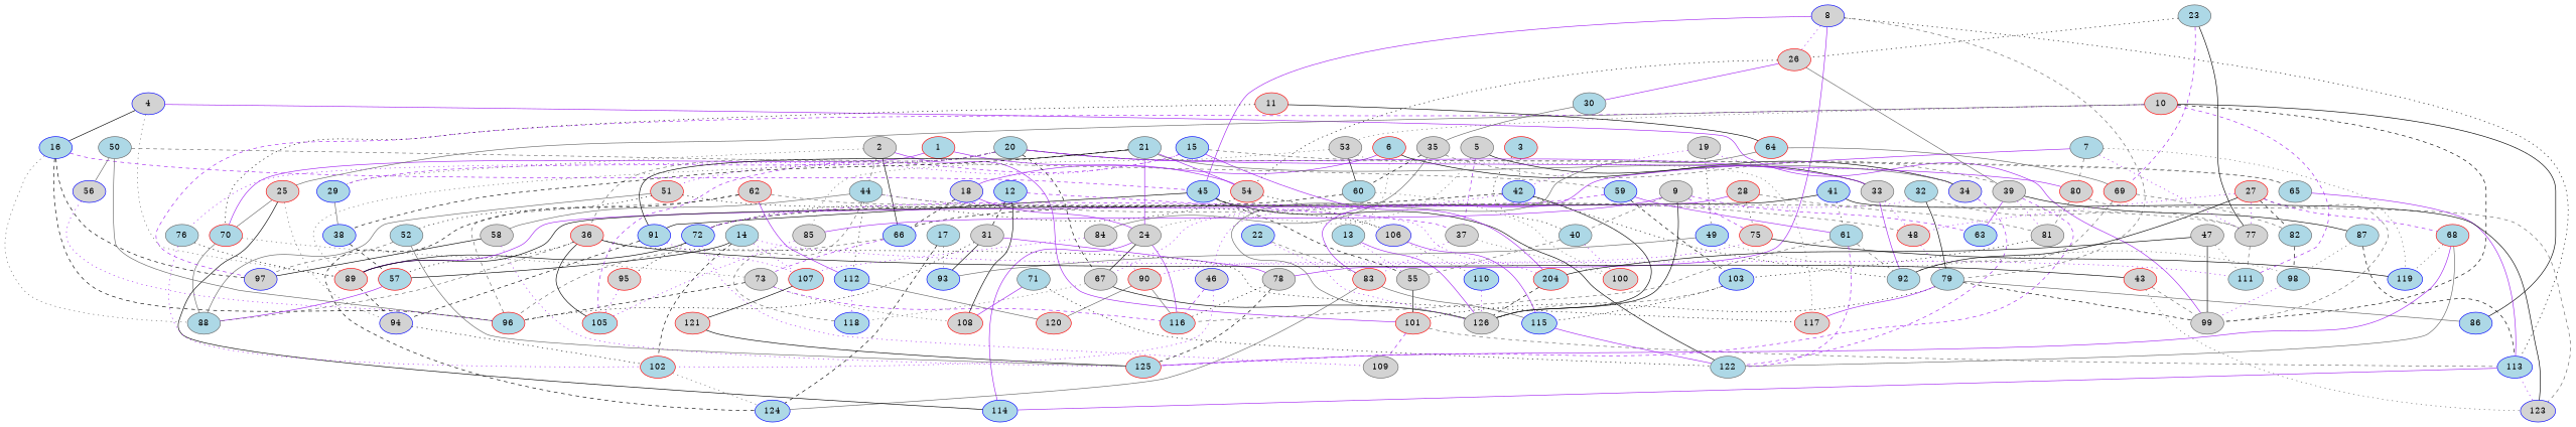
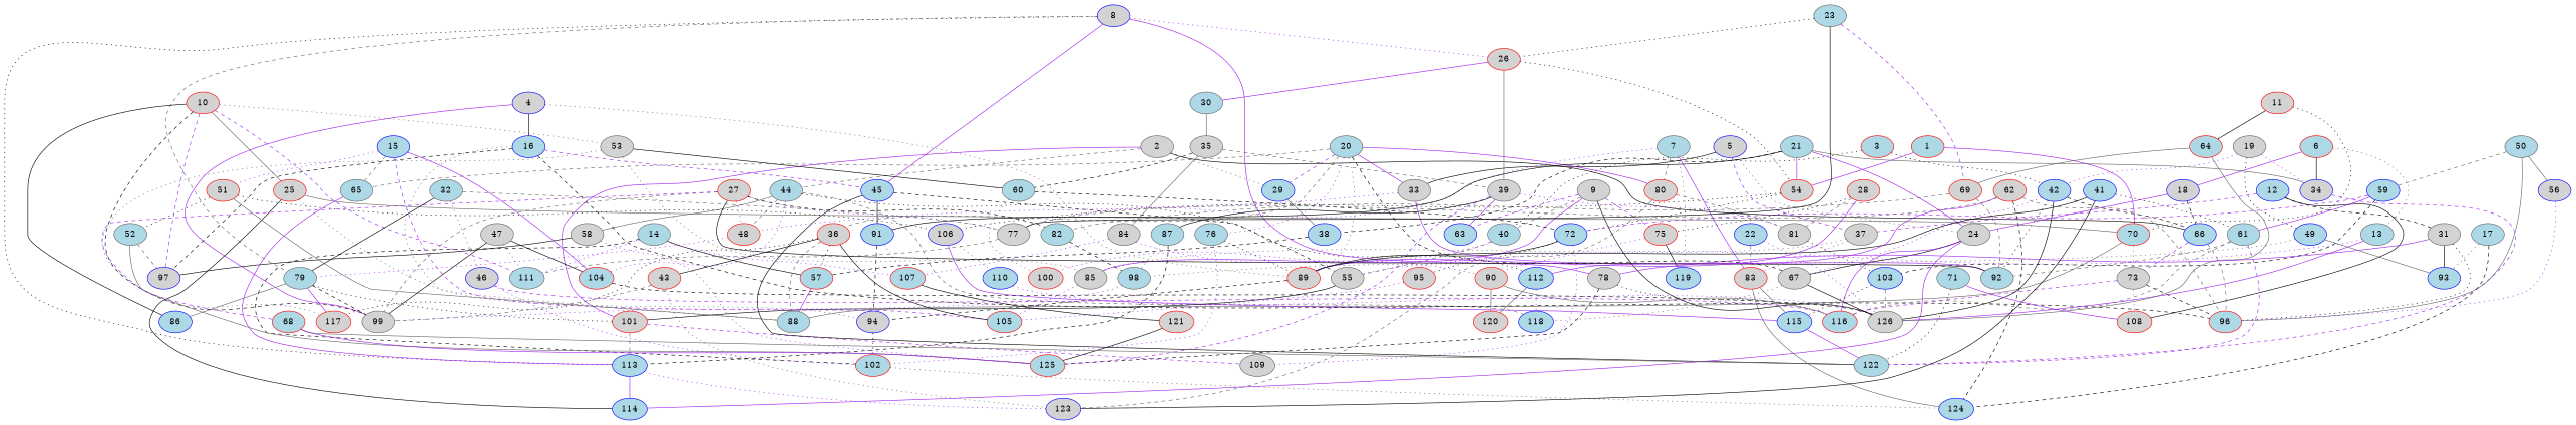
  graph {
    node [color=gray40 fillcolor=lightblue style=filled]
    edge [color=purple style=solid]
    1 [color=red]
    54 [color=red fillcolor=lightgrey]
    70 [color=red]
    106 [color=blue fillcolor=lightgrey]
    72 [color=blue]
    88
    73 [fillcolor=lightgrey]
    2 [fillcolor=lightgrey]
    29 [color=blue]
    44
    66 [color=blue]
    101 [color=red fillcolor=lightgrey]
    38 [color=blue]
-   104 [color=red label=204]
+   104 [color=red]
    48 [color=red fillcolor=lightgrey]
    58 [fillcolor=lightgrey]
    112 [color=blue]
    118 [color=blue]
    96 [color=red]
    113 [color=blue]
    109 [fillcolor=lightgrey]
    3 [color=red]
    40
    42 [color=blue]
    55 [fillcolor=lightgrey]
    100 [color=red fillcolor=lightgrey]
    126 [fillcolor=lightgrey]
    67 [fillcolor=lightgrey]
    92
    4 [color=blue fillcolor=lightgrey]
    16 [color=blue]
    89 [color=red fillcolor=lightgrey]
    99 [fillcolor=lightgrey]
    45 [color=blue]
    97 [color=blue fillcolor=lightgrey]
    94 [color=blue fillcolor=lightgrey]
-   5 [fillcolor=lightgrey]
+   5 [color=blue fillcolor=lightgrey]
    24 [fillcolor=lightgrey]
    33 [fillcolor=lightgrey]
    37 [fillcolor=lightgrey]
    114 [color=blue]
    116 [color=red]
    83 [color=red fillcolor=lightgrey]
    85 [fillcolor=lightgrey]
    6 [color=red]
    13
    18 [color=blue fillcolor=lightgrey]
    34 [color=blue fillcolor=lightgrey]
    122
    77 [fillcolor=lightgrey]
    7
    80 [color=red fillcolor=lightgrey]
    119 [color=blue]
    111
    81 [fillcolor=lightgrey]
    123 [color=blue fillcolor=lightgrey]
    124 [color=blue]
    115 [color=blue]
    8 [color=blue fillcolor=lightgrey]
    26 [color=red fillcolor=lightgrey]
    78 [fillcolor=lightgrey]
    79
    30
    39 [fillcolor=lightgrey]
    91 [color=blue]
    125 [color=red]
    86 [color=blue]
    117 [color=red fillcolor=lightgrey]
    9 [fillcolor=lightgrey]
    63 [color=blue]
    75 [color=red fillcolor=lightgrey]
    90 [color=red fillcolor=lightgrey]
    105 [color=red]
    10 [color=red fillcolor=lightgrey]
    25 [color=red fillcolor=lightgrey]
    53 [fillcolor=lightgrey]
    60
    11 [color=red fillcolor=lightgrey]
    64 [color=red]
    69 [color=red fillcolor=lightgrey]
    12 [color=blue]
    31 [fillcolor=lightgrey]
    108 [color=red fillcolor=lightgrey]
    93 [color=blue]
    14
    57 [color=red]
    102 [color=red]
    107 [color=red]
    121 [color=red fillcolor=lightgrey]
    15 [color=blue]
    51 [color=red fillcolor=lightgrey]
    65
    52
    17
    19 [fillcolor=lightgrey]
    49 [color=blue]
    98
    20
    36 [color=red fillcolor=lightgrey]
    76
    43 [color=red fillcolor=lightgrey]
    21
    22 [color=blue]
    23
    82
    35 [fillcolor=lightgrey]
    87
    27 [color=red fillcolor=lightgrey]
    68 [color=red]
    28 [color=red fillcolor=lightgrey]
    103 [color=blue]
    84 [fillcolor=lightgrey]
    32
    46 [color=blue fillcolor=lightgrey]
    41 [color=blue]
    61
    120 [color=red fillcolor=lightgrey]
    47 [fillcolor=lightgrey]
    50
    56 [color=blue fillcolor=lightgrey]
    59 [color=blue]
    110 [color=blue]
    95 [color=red fillcolor=lightgrey]
    62 [color=red fillcolor=lightgrey]
    71
    1 -- 54
    1 -- 70
    54 -- 106 [color=black style=dotted]
    54 -- 72 [color=black style=dotted]
    70 -- 88 [color=gray40]
    70 -- 73 [color=gray40 style=dotted]
    106 -- 115
    106 -- 110 [color=gray40 style=dotted]
    72 -- 109 [style=dotted]
    72 -- 89 [color=black]
    72 -- 95 [color=black style=dotted]
    73 -- 96 [color=black style=dashed]
    73 -- 116 [style=dashed]
    73 -- 108 [color=gray40 style=dotted]
    2 -- 29 [color=gray40 style=dotted]
    2 -- 44 [color=gray40 style=dashed]
    2 -- 66 [color=black]
    2 -- 101
    29 -- 38 [color=gray40]
    44 -- 104 [style=dotted]
    44 -- 48 [color=gray40 style=dashed]
    44 -- 58 [color=gray40]
    44 -- 112 [color=black style=dotted]
    44 -- 118 [color=gray40 style=dashed]
    66 -- 73 [style=dashed]
    66 -- 96 [color=gray40 style=dashed]
    101 -- 113 [color=gray40 style=dashed]
    101 -- 109 [style=dashed]
    38 -- 57 [color=black style=dashed]
    104 -- 126 [color=black style=dashed]
    48 -- 79 [style=dotted]
    58 -- 97 [color=black]
    58 -- 125 [style=dotted]
    112 -- 118 [style=dotted]
    112 -- 120 [color=gray40]
    113 -- 114
    113 -- 123 [style=dotted]
    3 -- 40 [color=black style=dotted]
    3 -- 42 [color=black style=dotted]
    40 -- 55 [color=gray40 style=dashed]
    40 -- 100 [style=dotted]
    42 -- 66 [color=black style=dashed]
    42 -- 126 [color=black]
    42 -- 67 [style=dotted]
    42 -- 92 [color=black style=dotted]
    55 -- 101 [color=black]
    67 -- 118 [color=gray40 style=dotted]
    67 -- 126 [color=black]
    4 -- 16 [color=black]
    4 -- 89 [color=gray40 style=dotted]
    4 -- 99
    16 -- 88 [color=gray40 style=dotted]
    16 -- 96 [color=black style=dashed]
    16 -- 45 [style=dashed]
    16 -- 97 [color=black style=dashed]
    89 -- 94 [color=black style=dashed]
    45 -- 55 [color=black style=dashed]
    45 -- 122 [color=black]
    45 -- 91 [color=black]
    94 -- 102 [color=black style=dotted]
    5 -- 24 [color=gray40 style=dotted]
    5 -- 33 [color=black]
    5 -- 37 [style=dashed]
    24 -- 67 [color=black]
    24 -- 114
    24 -- 116
    33 -- 48 [style=dotted]
    33 -- 92
    37 -- 83 [style=dotted]
-   37 -- 100 [color=gray40 style=dotted]
+   37 -- 85 [color=gray40 style=dotted]
    83 -- 124 [color=gray40]
    83 -- 115 [color=gray40]
    85 -- 105 [style=dotted]
    6 -- 13 [color=gray40 style=dotted]
    6 -- 18
    6 -- 34 [color=black]
    13 -- 55 [style=dotted]
    13 -- 126
    18 -- 66 [color=black style=dashed]
    18 -- 24
    34 -- 122 [style=dashed]
    77 -- 111 [color=gray40 style=dashed]
    7 -- 83
    7 -- 77 [style=dotted]
    7 -- 80 [color=gray40 style=dashed]
    7 -- 119 [color=gray40 style=dotted]
    80 -- 81 [color=gray40 style=dashed]
    80 -- 123 [color=gray40 style=dashed]
    81 -- 103 [color=black style=dotted]
    115 -- 122
    8 -- 113 [color=black style=dotted]
    8 -- 45
    8 -- 26 [style=dotted]
    8 -- 78
    8 -- 79 [color=gray40 style=dashed]
    26 -- 54 [color=black style=dotted]
    26 -- 30
    26 -- 39 [color=gray40]
    78 -- 116 [color=black style=dotted]
    78 -- 125 [color=black style=dashed]
    79 -- 101 [color=black style=dotted]
    79 -- 99 [color=black style=dashed]
    79 -- 86 [color=gray40]
    79 -- 117
    30 -- 35 [color=gray40]
    39 -- 81 [style=dotted]
    39 -- 125 [style=dashed]
    39 -- 63
    39 -- 87 [color=black]
    91 -- 94 [color=black style=dashed]
    91 -- 107 [style=dotted]
    9 -- 40 [color=gray40 style=dashed]
    9 -- 126 [color=black]
    9 -- 85
    9 -- 63 [style=dashed]
    9 -- 75 [style=dashed]
    75 -- 119 [color=black]
    75 -- 90 [style=dotted]
    90 -- 116 [color=gray40]
    90 -- 120 [color=gray40]
    10 -- 99 [color=black style=dashed]
    10 -- 97 [style=dashed]
    10 -- 111 [style=dashed]
    10 -- 86 [color=black]
    10 -- 25 [color=gray40]
    10 -- 53 [color=gray40 style=dotted]
    25 -- 70 [color=gray40]
    25 -- 94 [color=gray40 style=dotted]
    25 -- 114 [color=black]
    53 -- 85 [color=gray40 style=dotted]
    53 -- 117 [color=gray40 style=dotted]
    53 -- 60 [color=black]
    60 -- 72 [color=black style=dashed]
    60 -- 100 [color=gray40 style=dotted]
    11 -- 70 [color=black style=dotted]
    11 -- 64 [color=black]
    64 -- 126 [color=gray40]
    64 -- 69 [color=gray40]
    69 -- 92 [color=gray40 style=dashed]
    69 -- 82 [color=gray40 style=dashed]
    12 -- 37 [style=dashed]
    12 -- 31 [color=black style=dashed]
    12 -- 108 [color=black]
    31 -- 96 [color=black style=dotted]
    31 -- 78
    31 -- 93 [color=black]
    14 -- 111 [style=dotted]
    14 -- 57 [color=black]
    14 -- 102 [color=black style=dashed]
    14 -- 107 [style=dotted]
    57 -- 88
    102 -- 124 [color=gray40 style=dotted]
    107 -- 121 [color=black]
    121 -- 125 [color=black]
    15 -- 104
    15 -- 105 [style=dashed]
    15 -- 51 [style=dotted]
    15 -- 65 [color=gray40 style=dashed]
    51 -- 106 [color=black style=dotted]
    51 -- 88 [color=gray40]
    51 -- 52 [color=black style=dotted]
    65 -- 113
    52 -- 97 [color=gray40 style=dashed]
    52 -- 125 [color=gray40]
    17 -- 124 [color=black style=dashed]
    17 -- 93 [color=gray40 style=dotted]
    19 -- 42 [style=dotted]
    19 -- 34 [style=dotted]
    19 -- 49 [color=black style=dotted]
    49 -- 93 [color=gray40]
    49 -- 98 [color=gray40 style=dotted]
    98 -- 99 [style=dotted]
    20 -- 29 [style=dashed]
    20 -- 67 [color=black style=dashed]
    20 -- 89 [color=gray40 style=dotted]
    20 -- 33
    20 -- 80
    20 -- 65 [color=gray40 style=dashed]
    20 -- 36 [color=gray40 style=dashed]
    20 -- 76 [style=dotted]
    36 -- 88 [color=gray40 style=dashed]
    36 -- 117 [color=black style=dotted]
    36 -- 105 [color=black]
    36 -- 57 [color=black style=dotted]
    36 -- 43 [color=black]
    76 -- 89 [color=black style=dotted]
    76 -- 102 [style=dotted]
    43 -- 99 [color=gray40 style=dashed]
    43 -- 123 [color=gray40 style=dotted]
    21 -- 54
    21 -- 38 [color=black style=dashed]
    21 -- 24
    21 -- 34 [color=gray40]
    21 -- 91 [color=black]
    22 -- 126 [style=dotted]
    22 -- 83 [color=gray40 style=dashed]
    23 -- 77 [color=black]
    23 -- 26 [color=black style=dotted]
    23 -- 69 [style=dashed]
    82 -- 98 [color=black style=dashed]
    35 -- 39 [color=gray40 style=dashed]
    35 -- 60 [color=black style=dashed]
    35 -- 84 [color=gray40]
    87 -- 113 [color=black style=dashed]
    87 -- 98 [color=gray40 style=dotted]
    27 -- 48 [style=dotted]
    27 -- 92 [color=black]
    27 -- 99 [color=gray40 style=dashed]
    27 -- 77 [style=dotted]
    27 -- 82 [color=black style=dashed]
    27 -- 68 [style=dashed]
    68 -- 122 [color=gray40]
-   68 -- 119 [color=gray40 style=dotted]
    68 -- 125
    28 -- 89
    28 -- 81 [color=gray40 style=dashed]
    28 -- 75 [color=black style=dotted]
    103 -- 126 [color=gray40 style=dashed]
    103 -- 115 [color=black style=dotted]
    84 -- 90 [style=dotted]
    84 -- 107 [style=dotted]
    32 -- 77 [color=gray40 style=dashed]
    32 -- 79 [color=black]
    32 -- 46 [style=dotted]
    46 -- 116 [style=dashed]
    46 -- 102 [style=dotted]
    41 -- 89 [color=black]
    41 -- 123 [color=black]
    41 -- 61 [color=black style=dotted]
    61 -- 92 [color=gray40 style=dashed]
    61 -- 116 [color=gray40 style=dashed]
    61 -- 122 [style=dashed]
    47 -- 104 [color=black]
    47 -- 99 [color=black]
    47 -- 111 [color=gray40 style=dotted]
    50 -- 96 [color=gray40]
    50 -- 56 [color=gray40]
    50 -- 59 [color=gray40 style=dashed]
    56 -- 96 [style=dotted]
    59 -- 72 [style=dashed]
    59 -- 103 [color=black style=dashed]
    59 -- 61
    110 -- 126 [style=dotted]
    95 -- 105 [style=dotted]
    62 -- 112
    62 -- 96 [color=gray40 style=dashed]
    62 -- 77 [color=gray40 style=dashed]
    62 -- 124 [color=black style=dashed]
    71 -- 122 [color=black style=dotted]
    71 -- 108
  }
